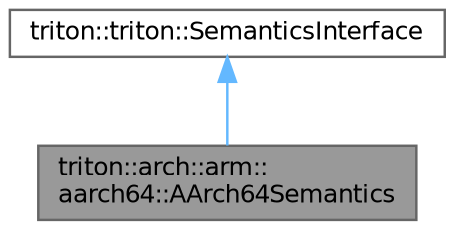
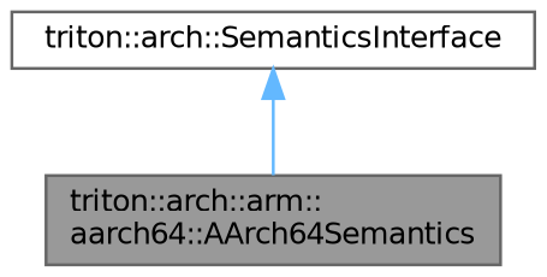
  digraph {
    node [color=gray40 fontname=Helvetica fontsize=10 shape=box style=filled]
    n1 [fillcolor=grey60 fontcolor=black height=0.2 label="triton::arch::arm::\laarch64::AArch64Semantics" width=0.4]
-   n2 [fillcolor=white height=0.2 label="triton::triton::SemanticsInterface" width=0.4]
+   n2 [fillcolor=white height=0.2 label="triton::arch::SemanticsInterface" width=0.4]
    n2 -> n1 [color=steelblue1 dir=back fontname=Helvetica fontsize=10 labelfontname=Helvetica labelfontsize=10 style=solid]
  }
